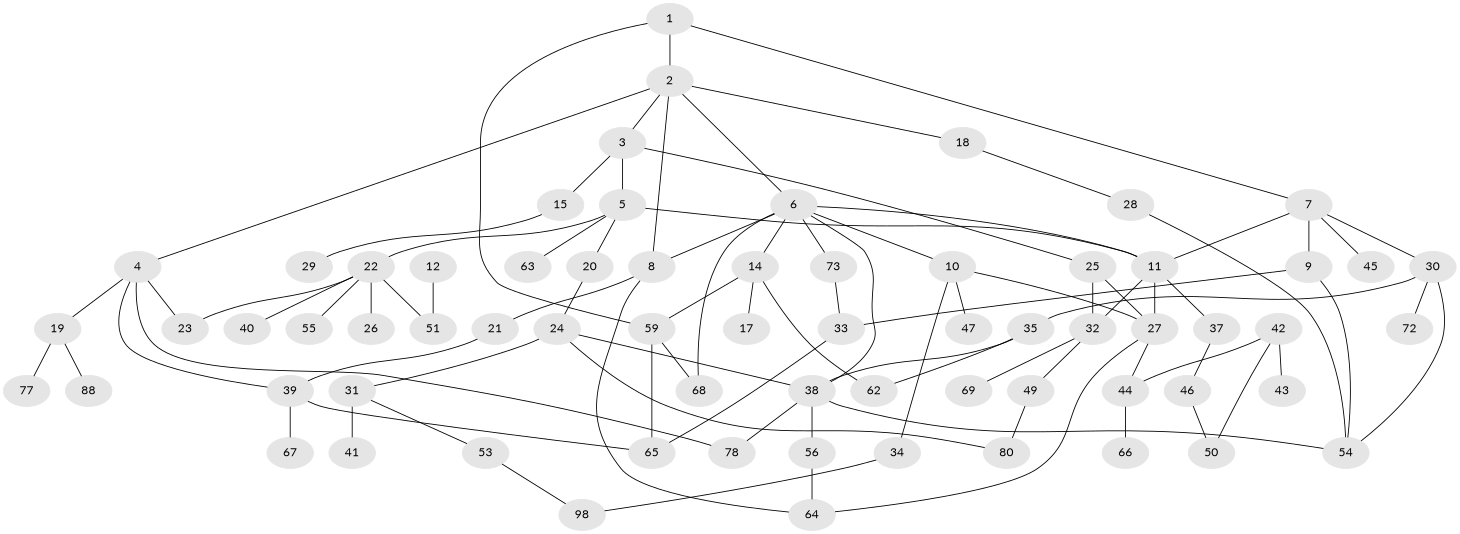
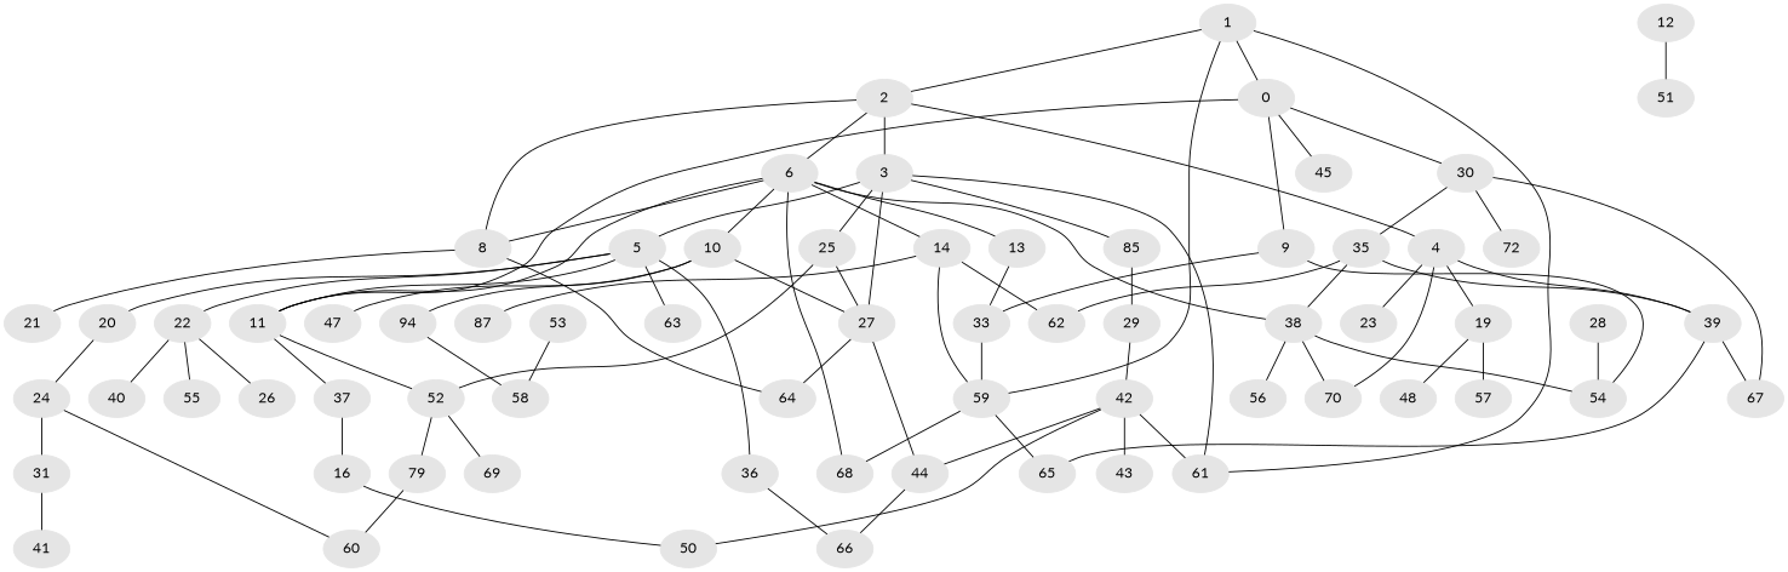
  graph {
    fontname=Lato
    node [color=gray90 fontname=Lato style=filled]
    edge [fontname=Lato]
    1
    2
-   7
+   7 [label=0]
    59
+   61
    3
    4
    6
    8
-   18
    11
    9
    30
    45
    68
    65
    5
-   15
+   15 [label=85]
    25
    27
    19
    23
    39
-   70 [label=78]
+   70
    10
-   13 [label=73]
+   13
    14
    38
    21
    64
    28
    20
    22
+   36
    63
    29
-   32
+   32 [label=52]
    44
-   48 [label=88]
-   57 [label=77]
+   48
+   57
    67
    37
    24
    51
    26
    40
    55
    66
-   34
+   34 [label=94]
    47
    33
    62
-   17
+   17 [label=87]
    54
    35
    n56 [label=72]
    12
-   58 [label=98]
-   49
+   58
+   49 [label=79]
    69
-   46
+   46 [label=16]
    42
-   60 [label=80]
+   60
    31
    41
    53
    56
    43
    50
    1 -- 2
    1 -- 7
    1 -- 59
+   1 -- 61
    2 -- 3
    2 -- 4
    2 -- 6
    2 -- 8
-   2 -- 18
    7 -- 11
    7 -- 9
    7 -- 30
    7 -- 45
    59 -- 68
    59 -- 65
+   3 -- 61
    3 -- 5
    3 -- 15
    3 -- 25
-   11 -- 27
+   3 -- 27
    4 -- 19
    4 -- 23
    4 -- 39
    4 -- 70
    6 -- 8
    6 -- 11
    6 -- 68
    6 -- 10
    6 -- 13
    6 -- 14
    6 -- 38
    8 -- 21
    8 -- 64
-   18 -- 28
    11 -- 32
    11 -- 37
    9 -- 33
    9 -- 54
-   30 -- 54
+   30 -- 67
    30 -- 35
    30 -- n56
    5 -- 11
    5 -- 20
    5 -- 22
+   5 -- 36
    5 -- 63
    15 -- 29
    25 -- 27
    25 -- 32
    27 -- 64
    27 -- 44
    19 -- 48
    19 -- 57
    39 -- 65
    39 -- 67
    10 -- 27
    10 -- 34
    10 -- 47
    13 -- 33
    14 -- 59
    14 -- 62
    14 -- 17
    38 -- 70
    38 -- 54
    38 -- 56
    28 -- 54
    20 -- 24
-   22 -- 23
-   22 -- 51
    22 -- 26
    22 -- 40
    22 -- 55
+   36 -- 66
+   29 -- 42
    32 -- 49
    32 -- 69
    44 -- 66
    37 -- 46
-   24 -- 38
    24 -- 60
    24 -- 31
    34 -- 58
-   33 -- 65
-   21 -- 39
+   33 -- 59
+   35 -- 39
    35 -- 38
    35 -- 62
    12 -- 51
    49 -- 60
    46 -- 50
+   42 -- 61
    42 -- 44
    42 -- 43
    42 -- 50
    31 -- 41
-   31 -- 53
    53 -- 58
-   56 -- 64
  }
